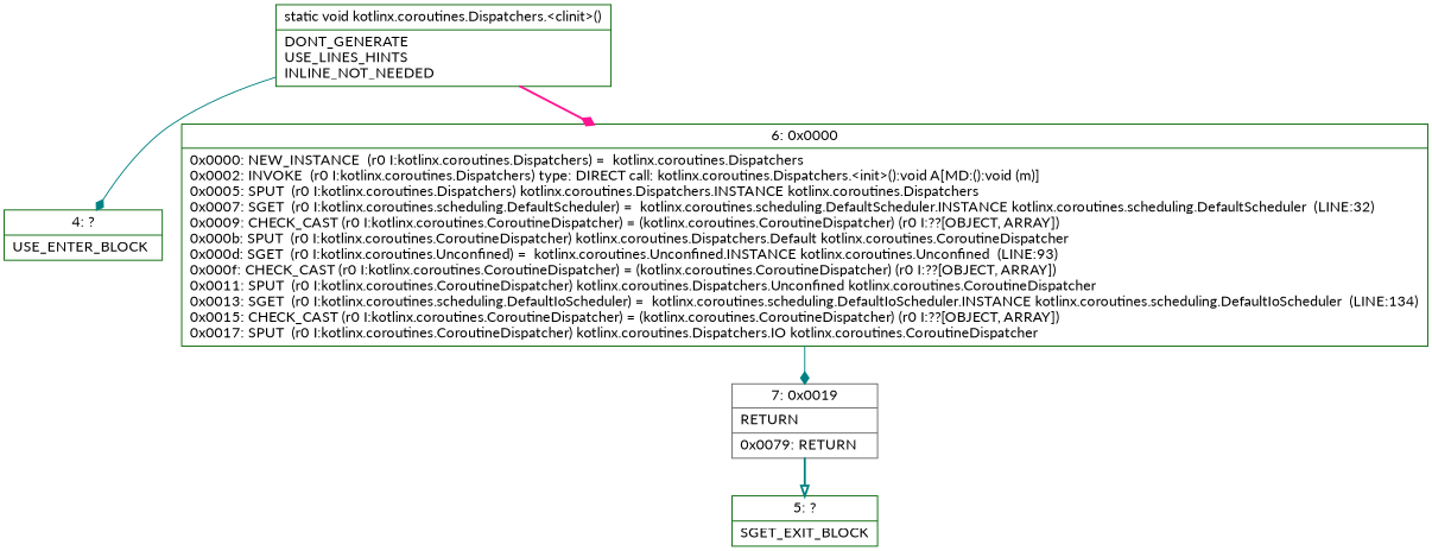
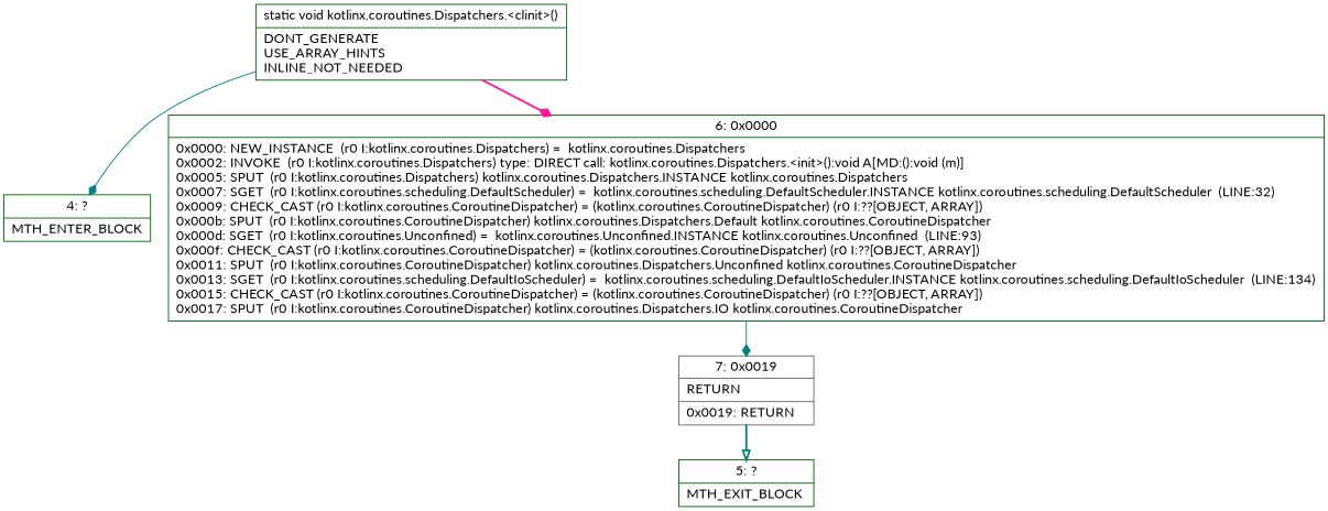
  digraph {
    fontname=Lato
    node [color=darkgreen fontname=Lato shape=record]
    edge [arrowhead=diamond color=teal fontname=Lato style=solid]
-   n1 [label="{4\:\ ?|USE_ENTER_BLOCK\l}"]
+   n1 [label="{4\:\ ?|MTH_ENTER_BLOCK\l}"]
    n2 [label="{6\:\ 0x0000|0x0000: NEW_INSTANCE  (r0 I:kotlinx.coroutines.Dispatchers) =  kotlinx.coroutines.Dispatchers \l0x0002: INVOKE  (r0 I:kotlinx.coroutines.Dispatchers) type: DIRECT call: kotlinx.coroutines.Dispatchers.\<init\>():void A[MD:():void (m)]\l0x0005: SPUT  (r0 I:kotlinx.coroutines.Dispatchers) kotlinx.coroutines.Dispatchers.INSTANCE kotlinx.coroutines.Dispatchers \l0x0007: SGET  (r0 I:kotlinx.coroutines.scheduling.DefaultScheduler) =  kotlinx.coroutines.scheduling.DefaultScheduler.INSTANCE kotlinx.coroutines.scheduling.DefaultScheduler  (LINE:32)\l0x0009: CHECK_CAST (r0 I:kotlinx.coroutines.CoroutineDispatcher) = (kotlinx.coroutines.CoroutineDispatcher) (r0 I:??[OBJECT, ARRAY]) \l0x000b: SPUT  (r0 I:kotlinx.coroutines.CoroutineDispatcher) kotlinx.coroutines.Dispatchers.Default kotlinx.coroutines.CoroutineDispatcher \l0x000d: SGET  (r0 I:kotlinx.coroutines.Unconfined) =  kotlinx.coroutines.Unconfined.INSTANCE kotlinx.coroutines.Unconfined  (LINE:93)\l0x000f: CHECK_CAST (r0 I:kotlinx.coroutines.CoroutineDispatcher) = (kotlinx.coroutines.CoroutineDispatcher) (r0 I:??[OBJECT, ARRAY]) \l0x0011: SPUT  (r0 I:kotlinx.coroutines.CoroutineDispatcher) kotlinx.coroutines.Dispatchers.Unconfined kotlinx.coroutines.CoroutineDispatcher \l0x0013: SGET  (r0 I:kotlinx.coroutines.scheduling.DefaultIoScheduler) =  kotlinx.coroutines.scheduling.DefaultIoScheduler.INSTANCE kotlinx.coroutines.scheduling.DefaultIoScheduler  (LINE:134)\l0x0015: CHECK_CAST (r0 I:kotlinx.coroutines.CoroutineDispatcher) = (kotlinx.coroutines.CoroutineDispatcher) (r0 I:??[OBJECT, ARRAY]) \l0x0017: SPUT  (r0 I:kotlinx.coroutines.CoroutineDispatcher) kotlinx.coroutines.Dispatchers.IO kotlinx.coroutines.CoroutineDispatcher \l}"]
-   n3 [color=gray40 label="{7\:\ 0x0019|RETURN\l|0x0079: RETURN   \l}"]
-   n4 [label="{5\:\ ?|SGET_EXIT_BLOCK\l}"]
-   n5 [label="{static void kotlinx.coroutines.Dispatchers.\<clinit\>()  | DONT_GENERATE\lUSE_LINES_HINTS\lINLINE_NOT_NEEDED\l}"]
+   n3 [color=gray40 label="{7\:\ 0x0019|RETURN\l|0x0019: RETURN   \l}"]
+   n4 [label="{5\:\ ?|MTH_EXIT_BLOCK\l}"]
+   n5 [label="{static void kotlinx.coroutines.Dispatchers.\<clinit\>()  | DONT_GENERATE\lUSE_ARRAY_HINTS\lINLINE_NOT_NEEDED\l}"]
    n2 -> n3
    n3 -> n4 [arrowhead=onormal style=bold]
    n5 -> n1
    n5 -> n2 [color=deeppink style=bold]
  }
